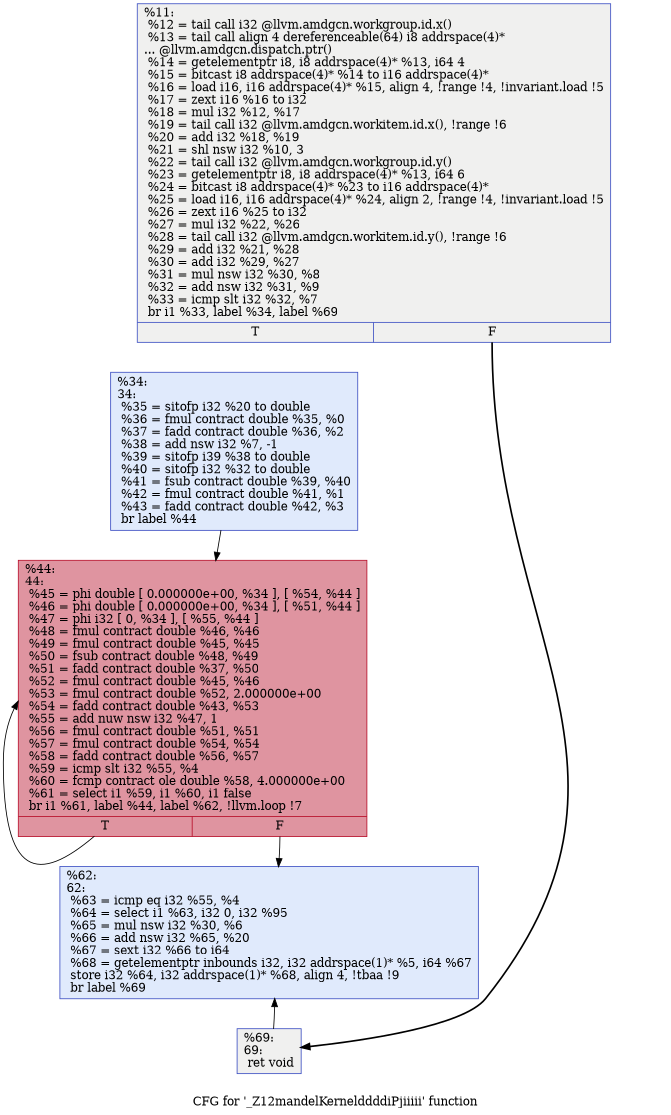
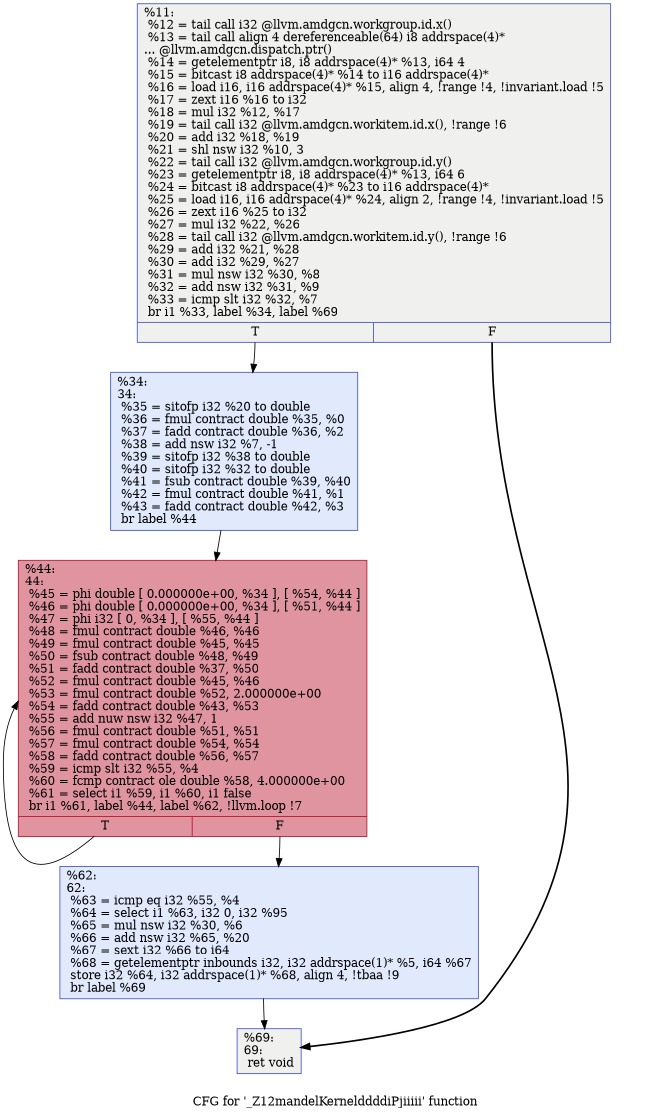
  digraph {
    label="CFG for '_Z12mandelKernelddddiPjiiiii' function"
    node [color="#3d50c3ff" fillcolor="#dedcdb70" shape=record style=filled]
    edge [style=solid]
    n1 [label="{%11:\l  %12 = tail call i32 @llvm.amdgcn.workgroup.id.x()\l  %13 = tail call align 4 dereferenceable(64) i8 addrspace(4)*\l... @llvm.amdgcn.dispatch.ptr()\l  %14 = getelementptr i8, i8 addrspace(4)* %13, i64 4\l  %15 = bitcast i8 addrspace(4)* %14 to i16 addrspace(4)*\l  %16 = load i16, i16 addrspace(4)* %15, align 4, !range !4, !invariant.load !5\l  %17 = zext i16 %16 to i32\l  %18 = mul i32 %12, %17\l  %19 = tail call i32 @llvm.amdgcn.workitem.id.x(), !range !6\l  %20 = add i32 %18, %19\l  %21 = shl nsw i32 %10, 3\l  %22 = tail call i32 @llvm.amdgcn.workgroup.id.y()\l  %23 = getelementptr i8, i8 addrspace(4)* %13, i64 6\l  %24 = bitcast i8 addrspace(4)* %23 to i16 addrspace(4)*\l  %25 = load i16, i16 addrspace(4)* %24, align 2, !range !4, !invariant.load !5\l  %26 = zext i16 %25 to i32\l  %27 = mul i32 %22, %26\l  %28 = tail call i32 @llvm.amdgcn.workitem.id.y(), !range !6\l  %29 = add i32 %21, %28\l  %30 = add i32 %29, %27\l  %31 = mul nsw i32 %30, %8\l  %32 = add nsw i32 %31, %9\l  %33 = icmp slt i32 %32, %7\l  br i1 %33, label %34, label %69\l|{<s0>T|<s1>F}}"]
-   n2 [fillcolor="#b9d0f970" label="{%34:\l34:                                               \l  %35 = sitofp i32 %20 to double\l  %36 = fmul contract double %35, %0\l  %37 = fadd contract double %36, %2\l  %38 = add nsw i32 %7, -1\l  %39 = sitofp i39 %38 to double\l  %40 = sitofp i32 %32 to double\l  %41 = fsub contract double %39, %40\l  %42 = fmul contract double %41, %1\l  %43 = fadd contract double %42, %3\l  br label %44\l}"]
+   n2 [fillcolor="#b9d0f970" label="{%34:\l34:                                               \l  %35 = sitofp i32 %20 to double\l  %36 = fmul contract double %35, %0\l  %37 = fadd contract double %36, %2\l  %38 = add nsw i32 %7, -1\l  %39 = sitofp i32 %38 to double\l  %40 = sitofp i32 %32 to double\l  %41 = fsub contract double %39, %40\l  %42 = fmul contract double %41, %1\l  %43 = fadd contract double %42, %3\l  br label %44\l}"]
    n3 [label="{%69:\l69:                                               \l  ret void\l}"]
    n4 [color="#b70d28ff" fillcolor="#b70d2870" label="{%44:\l44:                                               \l  %45 = phi double [ 0.000000e+00, %34 ], [ %54, %44 ]\l  %46 = phi double [ 0.000000e+00, %34 ], [ %51, %44 ]\l  %47 = phi i32 [ 0, %34 ], [ %55, %44 ]\l  %48 = fmul contract double %46, %46\l  %49 = fmul contract double %45, %45\l  %50 = fsub contract double %48, %49\l  %51 = fadd contract double %37, %50\l  %52 = fmul contract double %45, %46\l  %53 = fmul contract double %52, 2.000000e+00\l  %54 = fadd contract double %43, %53\l  %55 = add nuw nsw i32 %47, 1\l  %56 = fmul contract double %51, %51\l  %57 = fmul contract double %54, %54\l  %58 = fadd contract double %56, %57\l  %59 = icmp slt i32 %55, %4\l  %60 = fcmp contract ole double %58, 4.000000e+00\l  %61 = select i1 %59, i1 %60, i1 false\l  br i1 %61, label %44, label %62, !llvm.loop !7\l|{<s0>T|<s1>F}}"]
    n5 [fillcolor="#b9d0f970" label="{%62:\l62:                                               \l  %63 = icmp eq i32 %55, %4\l  %64 = select i1 %63, i32 0, i32 %95\l  %65 = mul nsw i32 %30, %6\l  %66 = add nsw i32 %65, %20\l  %67 = sext i32 %66 to i64\l  %68 = getelementptr inbounds i32, i32 addrspace(1)* %5, i64 %67\l  store i32 %64, i32 addrspace(1)* %68, align 4, !tbaa !9\l  br label %69\l}"]
+   n1 -> n2 [tailport=s0]
    n1 -> n3 [style=bold tailport=s1]
    n2 -> n4
    n4 -> n4 [tailport=s0]
    n4 -> n5 [tailport=s1]
-   n3 -> n5
+   n5 -> n3
  }
